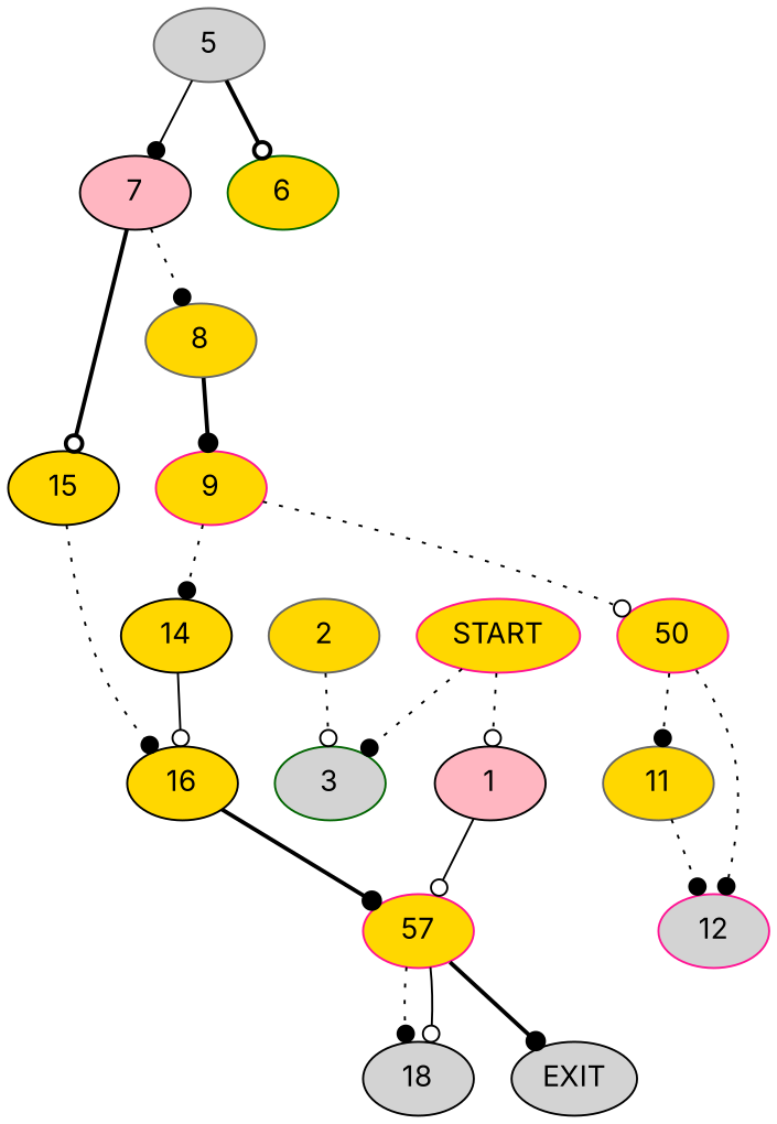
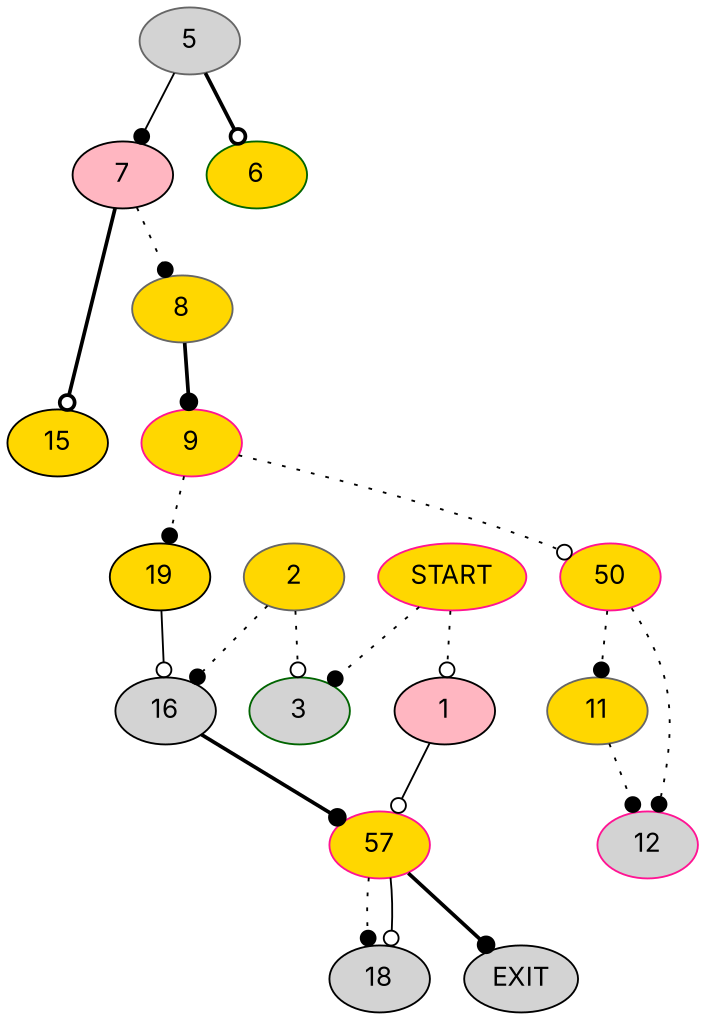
  digraph {
    fontname=Inter
    node [color=black fillcolor=gold fontname=Inter style=filled]
    edge [arrowhead=dot fontname=Inter style=dotted]
    n1 [color=deeppink label=START]
    1 [fillcolor=lightpink]
    3 [color=darkgreen fillcolor=lightgrey]
    n4 [color=deeppink label=57]
    2 [color=gray40]
    18 [fillcolor=lightgrey]
    n7 [fillcolor=lightgrey label=EXIT]
    5 [color=gray40 fillcolor=lightgrey]
    7 [fillcolor=lightpink]
    6 [color=darkgreen]
    8 [color=gray40]
    15
    9 [color=deeppink]
-   16
+   16 [fillcolor=lightgrey]
    n15 [color=deeppink label=50]
-   14
+   14 [label=19]
    11 [color=gray40]
    12 [color=deeppink fillcolor=lightgrey]
    n1 -> 1 [arrowhead=odot]
    n1 -> 3
    1 -> n4 [arrowhead=odot style=solid]
    n4 -> 18
    n4 -> 18 [arrowhead=odot style=solid tailport=s2]
    n4 -> n7 [style=bold]
    2 -> 3 [arrowhead=odot]
    5 -> 7 [style=solid]
    5 -> 6 [arrowhead=odot style=bold]
    7 -> 8
    7 -> 15 [arrowhead=odot style=bold]
    8 -> 9 [style=bold]
-   15 -> 16
+   2 -> 16
    9 -> n15 [arrowhead=odot]
    9 -> 14
    16 -> n4 [style=bold]
    n15 -> 11
    n15 -> 12
    14 -> 16 [arrowhead=odot style=solid]
    11 -> 12
  }
